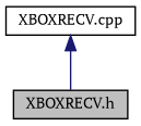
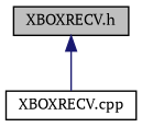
  digraph {
    fontname="PT Serif"
    node [color=black fontname="PT Serif" fontsize=10 shape=record style=filled]
    n1 [fillcolor=grey75 fontcolor=black height=0.2 label="XBOXRECV.h" width=0.4]
    n2 [fillcolor=white height=0.2 label="XBOXRECV.cpp" width=0.4]
-   n2 -> n1 [color=midnightblue dir=back fontname="PT Serif" fontsize=10 labelfontname=Helvetica labelfontsize=10 style=solid]
+   n1 -> n2 [color=midnightblue dir=back fontname="PT Serif" fontsize=10 labelfontname=Helvetica labelfontsize=10 style=solid]
  }
